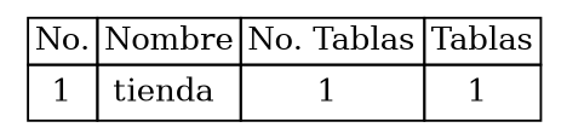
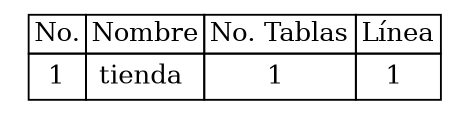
  digraph {
    rankdir=LR
-   n1 [label=< 			<table border='0' cellborder='1' color='black' cellspacing='0'> 			  <tr> 				  <td>No.</td> 				  <td>Nombre</td> 				  <td>No. Tablas</td> 				  <td>Tablas</td> 			  </tr> <tr> <td cellpadding='4'> 1 </td> <td cellpadding='4'>tienda </td> <td cellpadding='4'>1 </td> <td cellpadding='4'>1 </td> </tr>  		</table> 		> shape=plaintext]
+   n1 [label=< 			<table border='0' cellborder='1' color='black' cellspacing='0'> 			  <tr> 				  <td>No.</td> 				  <td>Nombre</td> 				  <td>No. Tablas</td> 				  <td>Línea</td> 			  </tr> <tr> <td cellpadding='4'> 1 </td> <td cellpadding='4'>tienda </td> <td cellpadding='4'>1 </td> <td cellpadding='4'>1 </td> </tr>  		</table> 		> shape=plaintext]
  }
